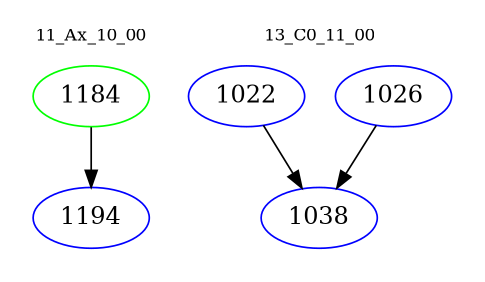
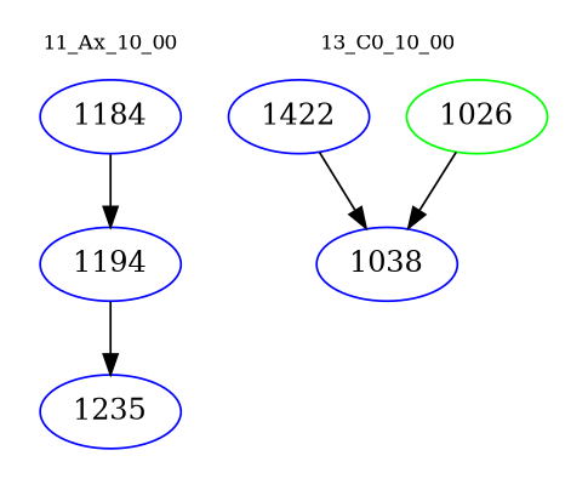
  digraph {
    node [color=blue]
    edge [color=black]
-   n1 [color=green label=1184]
+   n1 [label=1184]
    n2 [label=1194]
-   n4 [label=1026]
+   n3 [label=1235]
+   n4 [color=green label=1026]
    n5 [label=1038]
-   n6 [label=1022]
+   n6 [label=1422]
    subgraph cluster_1 {
      color=white
      fontsize=10
      label="11_Ax_10_00"
      n1
      n2
+     n3
    }
    subgraph cluster_2 {
      color=white
      fontsize=10
-     label="13_C0_11_00"
+     label="13_C0_10_00"
      n4
      n5
      n6
    }
    n1 -> n2
+   n2 -> n3
    n4 -> n5
    n6 -> n5
  }
